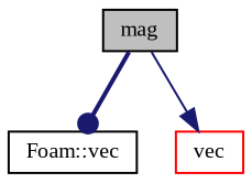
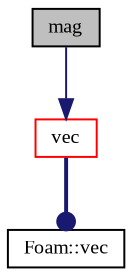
  digraph {
    fontname="Liberation Serif"
    rankdir=TB
    node [color=black fontname="Liberation Serif" fontsize=10 shape=record]
    edge [color=midnightblue fontname="Liberation Serif" fontsize=10 labelfontname=Helvetica labelfontsize=10]
    n1 [fillcolor=grey75 fontcolor=black height=0.2 label=mag style=filled width=0.4]
    n2 [height=0.2 label="Foam::vec" width=0.4]
    n3 [color=red height=0.2 label=vec width=0.4]
-   n1 -> n2 [arrowhead=dot style=bold]
+   n3 -> n2 [arrowhead=dot style=bold]
    n1 -> n3 [arrowhead=normal style=solid]
  }
